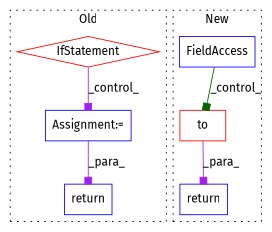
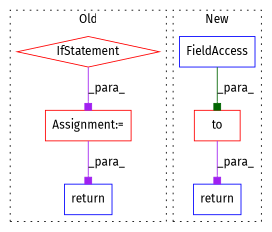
  digraph {
    fontname="Fira Sans"
    node [a=41 color=blue fontname="Fira Sans" l=7 shape=box]
    edge [arrowhead=box color=purple fontname="Fira Sans"]
    n1 [label=return s=3186]
-   n2 [a=7 l=1 label="Assignment:=" s=3152]
+   n2 [a=7 color=red l=1 label="Assignment:=" s=3152]
    n3 [a=25 color=red l="4,2" label=IfStatement s="2643,2662" shape=diamond]
    n4 [a=32 color=red l="3,1" label=to s="1511,1521"]
    n5 [a=22 label=FieldAccess s=1514]
    n6 [label=return s=1583]
    subgraph cluster_1 {
      label=Old
      style=dotted
      n1
      n2
      n3
    }
    subgraph cluster_2 {
      label=New
      style=dotted
      n4
      n5
      n6
    }
    n2 -> n1 [label=_para_]
-   n3 -> n2 [label=_control_]
+   n3 -> n2 [label=_para_]
    n4 -> n6 [label=_para_]
-   n5 -> n4 [color=darkgreen label=_control_]
+   n5 -> n4 [color=darkgreen label=_para_]
  }
